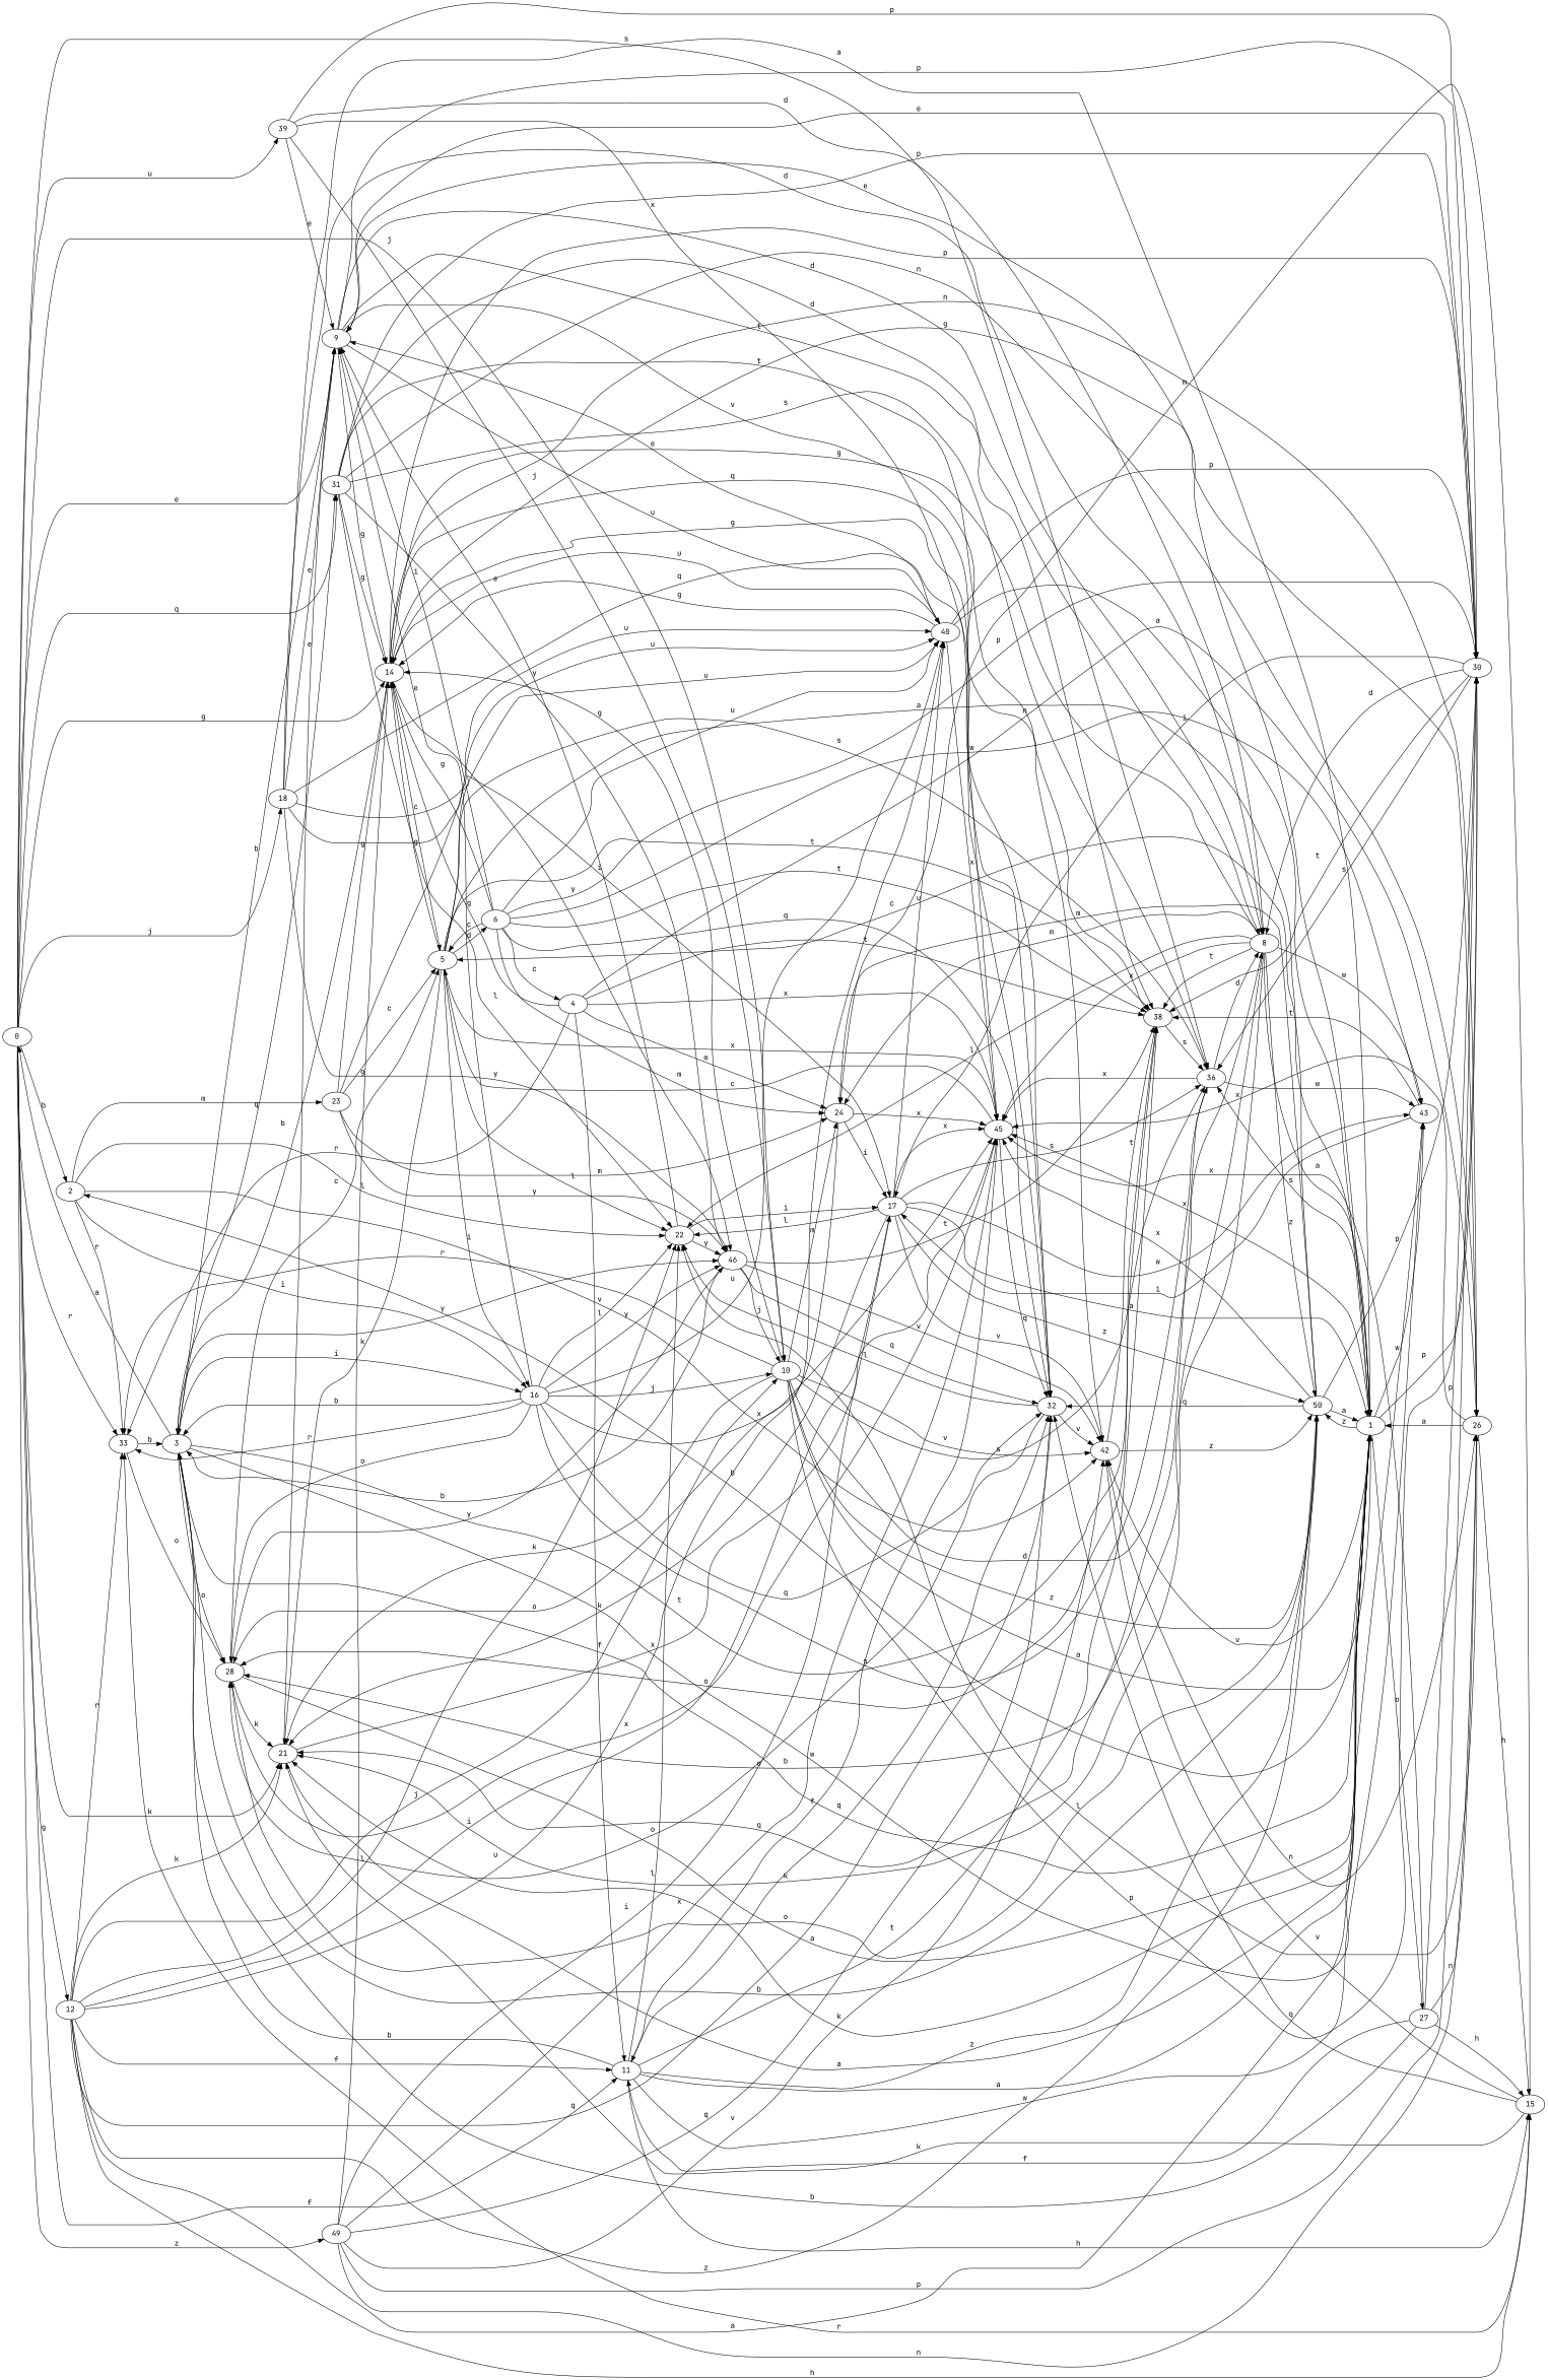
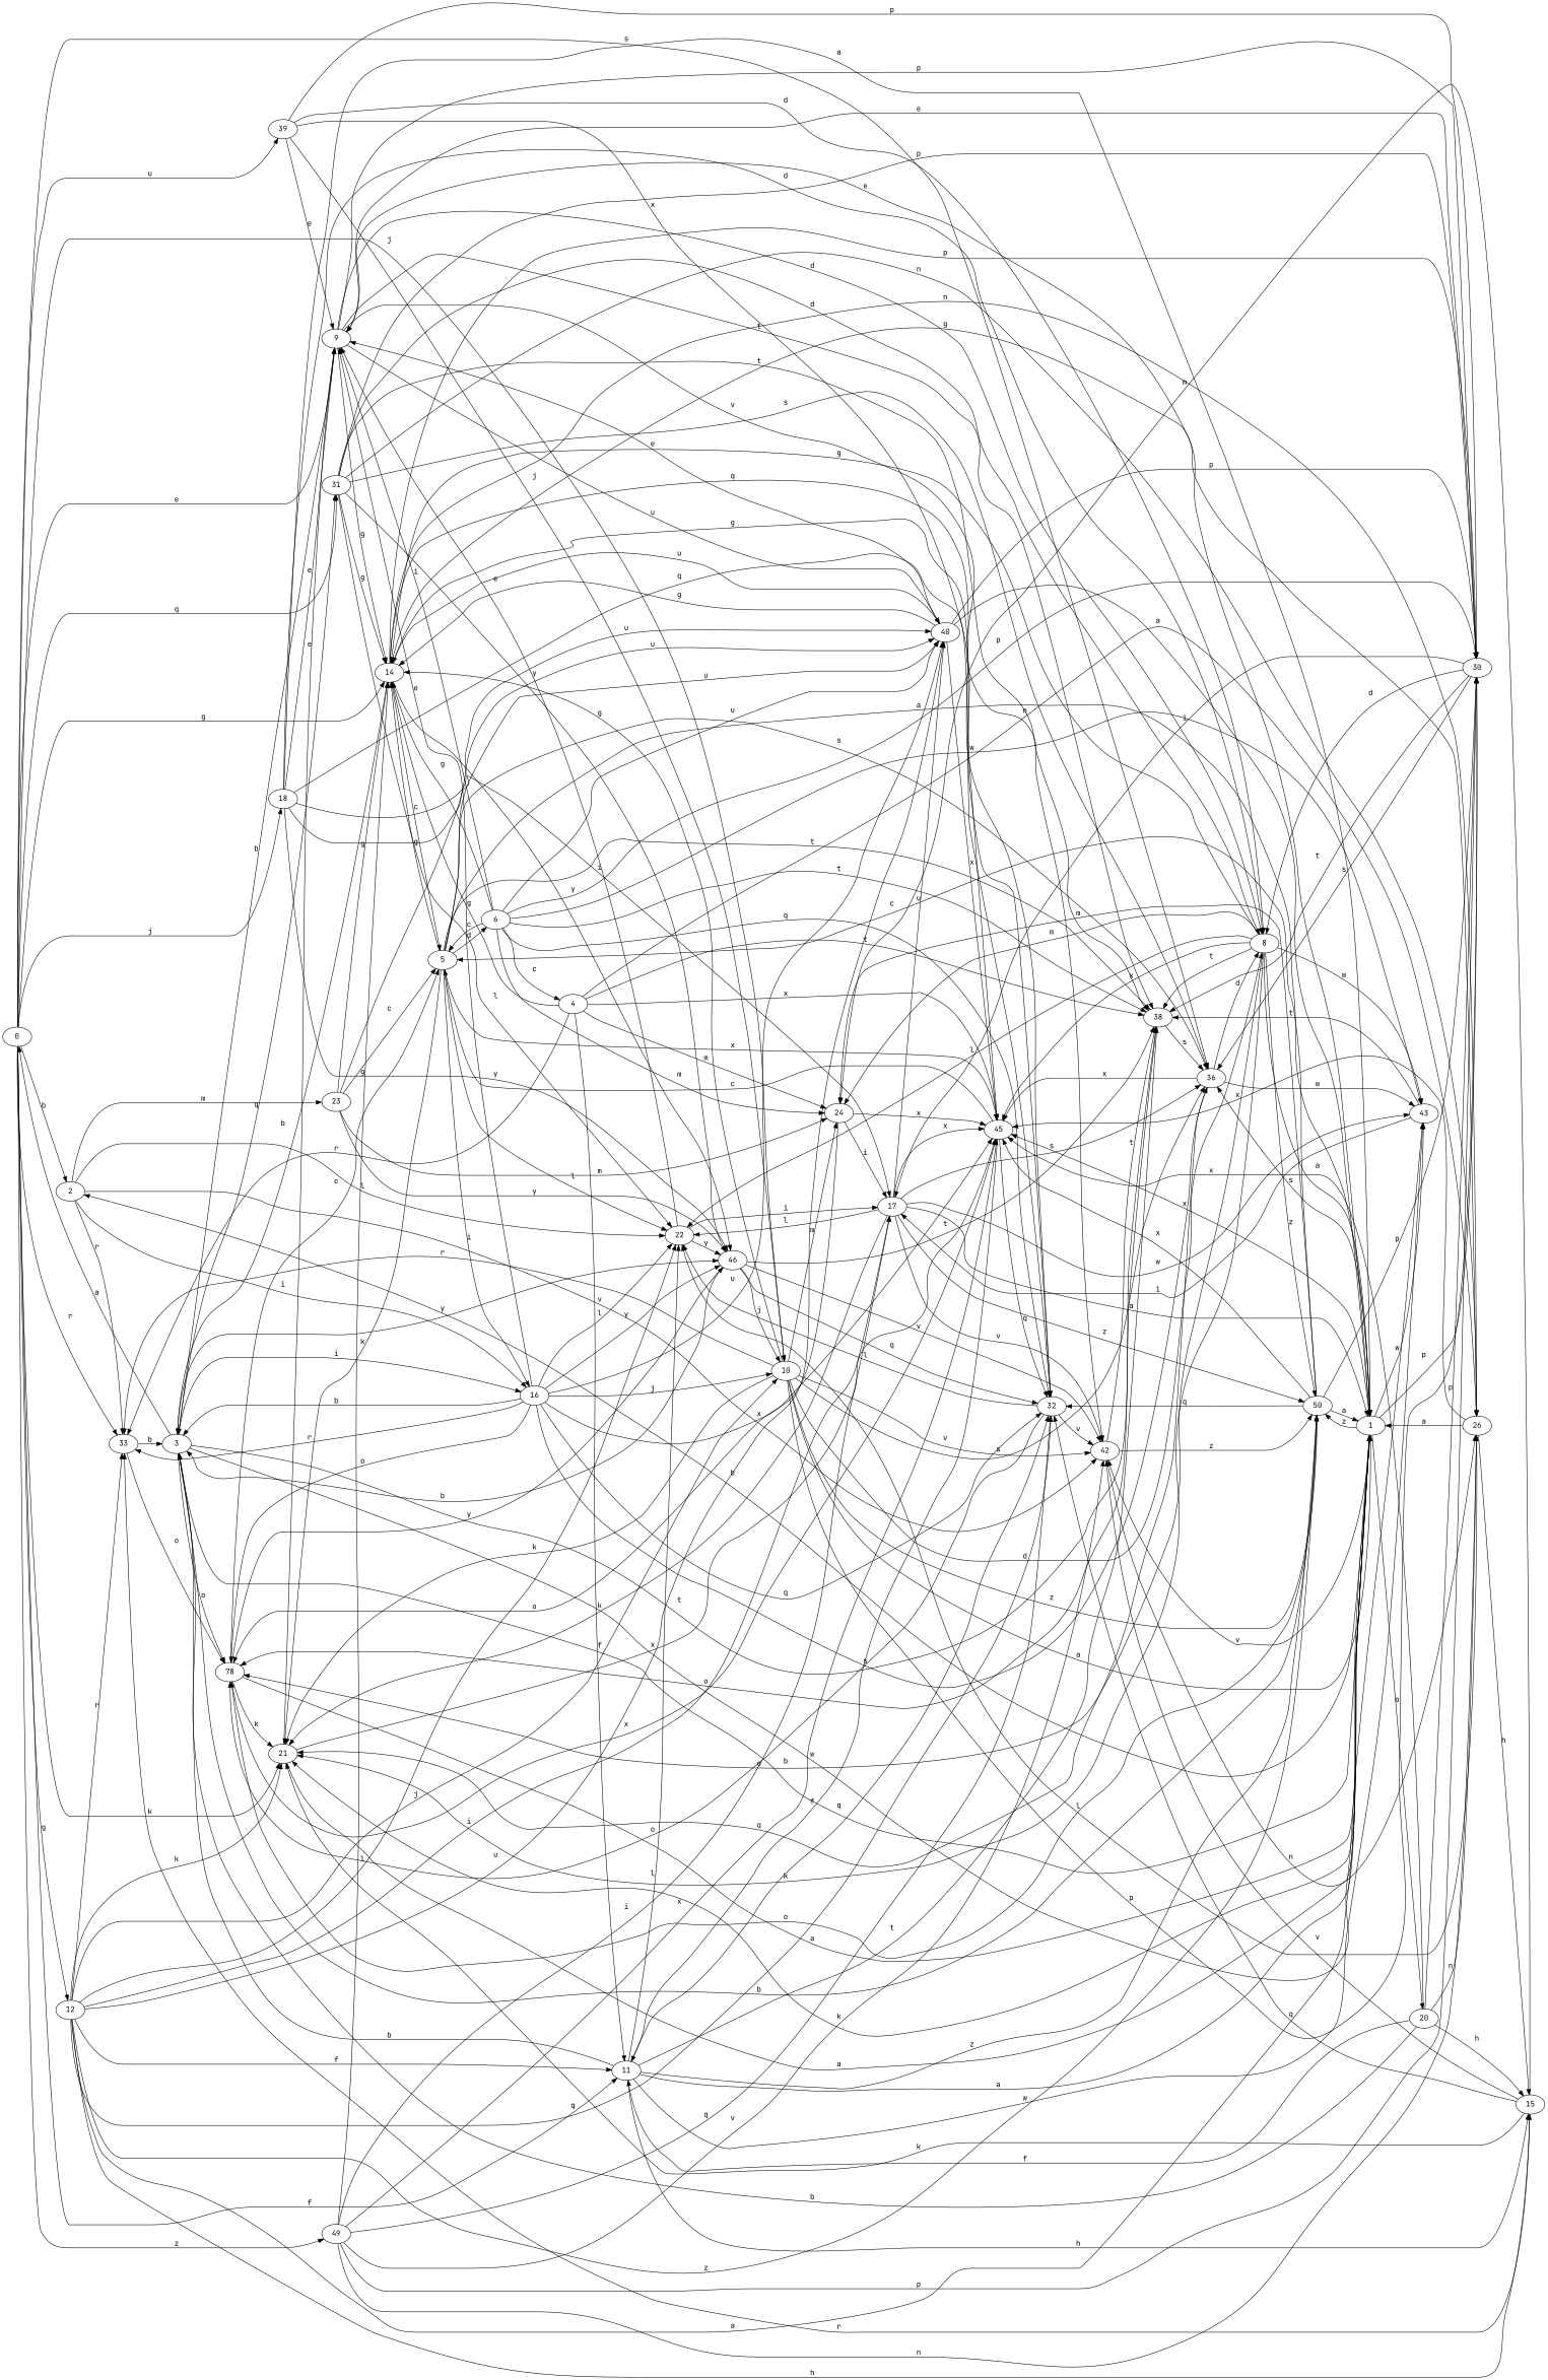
  strict digraph {
    fontname="JetBrains Mono"
    rankdir=LR
    node [fontname="JetBrains Mono"]
    edge [fontname="JetBrains Mono"]
    0
    2
    9
    11
    12
    14
    18
    n8 [label=10]
    21
    31
    33
    36
    39
    49
    42
    16
    22
    23
    3
    30
    38
    40
    8
    1
    43
    50
    32
    15
    17
    46
    26
    5
    24
    45
-   28
-   27
+   28 [label=78]
+   27 [label=20]
    4
    6
    0 -> 2 [label=b]
    0 -> 9 [label=e]
    0 -> 11 [label=f]
    0 -> 12 [label=g]
    0 -> 14 [label=g]
    0 -> 18 [label=j]
    0 -> n8 [label=j]
    0 -> 21 [label=k]
    0 -> 31 [label=q]
    0 -> 33 [label=r]
    0 -> 36 [label=s]
    0 -> 39 [label=u]
    0 -> 49 [label=z]
    2 -> 33 [label=r]
    2 -> 42 [label=v]
    2 -> 16 [label=i]
    2 -> 22 [label=l]
    2 -> 23 [label=m]
    9 -> 14 [label=g]
    9 -> 42 [label=v]
    9 -> 3 [label=b]
    9 -> 30 [label=p]
    9 -> 38 [label=t]
    9 -> 40 [label=u]
    9 -> 8 [label=d]
    11 -> 22 [label=l]
    11 -> 3 [label=b]
    11 -> 38 [label=t]
    11 -> 1 [label=a]
    11 -> 43 [label=w]
    11 -> 50 [label=z]
    11 -> 32 [label=q]
    11 -> 15 [label=h]
    12 -> 11 [label=f]
    12 -> n8 [label=j]
    12 -> 21 [label=k]
    12 -> 33 [label=r]
    12 -> 22 [label=l]
    12 -> 40 [label=u]
    12 -> 1 [label=a]
    12 -> 50 [label=z]
    12 -> 32 [label=q]
    12 -> 15 [label=h]
    12 -> 17 [label=i]
    14 -> 3 [label=b]
    14 -> 30 [label=p]
    14 -> 40 [label=u]
    14 -> 32 [label=q]
    14 -> 46 [label=y]
    14 -> 26 [label=n]
    14 -> 5 [label=c]
    18 -> 9 [label=e]
    18 -> 40 [label=u]
    18 -> 8 [label=d]
    18 -> 1 [label=a]
    18 -> 32 [label=q]
    18 -> 17 [label=i]
    18 -> 46 [label=y]
    n8 -> 14 [label=g]
    n8 -> 21 [label=k]
    n8 -> 33 [label=r]
    n8 -> 36 [label=s]
    n8 -> 42 [label=v]
    n8 -> 30 [label=p]
    n8 -> 8 [label=d]
    n8 -> 1 [label=a]
    n8 -> 50 [label=z]
    n8 -> 24 [label=m]
    21 -> 9 [label=e]
    21 -> 1 [label=a]
    21 -> 45 [label=x]
    31 -> 14 [label=g]
    31 -> 36 [label=s]
    31 -> 22 [label=l]
    31 -> 30 [label=p]
    31 -> 38 [label=t]
    31 -> 8 [label=d]
    31 -> 46 [label=y]
    31 -> 26 [label=n]
    33 -> 3 [label=b]
    33 -> 28 [label=o]
    36 -> 21 [label=q]
    36 -> 8 [label=d]
    36 -> 43 [label=w]
    36 -> 45 [label=x]
    39 -> 9 [label=e]
    39 -> n8 [label=j]
    39 -> 30 [label=p]
    39 -> 8 [label=d]
    39 -> 45 [label=x]
    49 -> 14 [label=g]
    49 -> 42 [label=v]
    49 -> 30 [label=p]
    49 -> 32 [label=q]
    49 -> 17 [label=i]
    49 -> 26 [label=n]
    49 -> 45 [label=x]
    42 -> 38 [label=t]
    42 -> 50 [label=z]
    42 -> 26 [label=n]
    16 -> 9 [label=e]
    16 -> n8 [label=j]
    16 -> 33 [label=r]
    16 -> 36 [label=s]
    16 -> 22 [label=l]
    16 -> 3 [label=b]
    16 -> 40 [label=u]
    16 -> 32 [label=q]
    16 -> 46 [label=y]
    16 -> 45 [label=x]
    16 -> 28 [label=o]
    22 -> 9 [label=e]
    22 -> 17 [label=i]
    22 -> 46 [label=y]
    23 -> 14 [label=g]
    23 -> 40 [label=u]
    23 -> 46 [label=y]
    23 -> 5 [label=c]
    23 -> 24 [label=m]
    3 -> 0 [label=a]
    3 -> 31 [label=q]
    3 -> 16 [label=i]
    3 -> 38 [label=t]
    3 -> 43 [label=w]
    3 -> 46 [label=y]
    3 -> 28 [label=o]
    30 -> 9 [label=e]
    30 -> 36 [label=s]
    30 -> 38 [label=t]
    30 -> 8 [label=d]
    30 -> 17 [label=i]
    38 -> 36 [label=s]
    38 -> 28 [label=o]
    40 -> 9 [label=e]
    40 -> 14 [label=g]
    40 -> 30 [label=p]
    40 -> 1 [label=a]
    40 -> 45 [label=x]
    8 -> 14 [label=g]
    8 -> 21 [label=k]
    8 -> 22 [label=l]
    8 -> 38 [label=t]
    8 -> 1 [label=a]
    8 -> 43 [label=w]
    8 -> 50 [label=z]
    8 -> 24 [label=m]
    8 -> 45 [label=x]
    8 -> 28 [label=o]
    1 -> 2 [label=b]
    1 -> 9 [label=e]
    1 -> 21 [label=k]
    1 -> 36 [label=s]
    1 -> 42 [label=v]
    1 -> 3 [label=b]
    1 -> 30 [label=p]
    1 -> 43 [label=w]
    1 -> 50 [label=z]
    1 -> 45 [label=x]
    1 -> 27 [label=o]
    43 -> 38 [label=t]
    43 -> 17 [label=i]
    50 -> 3 [label=b]
    50 -> 30 [label=p]
    50 -> 1 [label=a]
    50 -> 32 [label=q]
    50 -> 5 [label=c]
    50 -> 24 [label=m]
    50 -> 45 [label=x]
    50 -> 28 [label=o]
    32 -> 14 [label=g]
    32 -> 42 [label=v]
    32 -> 22 [label=l]
    32 -> 28 [label=o]
    15 -> 21 [label=k]
    15 -> 33 [label=r]
    15 -> 42 [label=v]
    15 -> 32 [label=q]
    15 -> 24 [label=m]
    17 -> 21 [label=k]
    17 -> 36 [label=s]
    17 -> 42 [label=v]
    17 -> 22 [label=l]
    17 -> 40 [label=u]
    17 -> 1 [label=a]
    17 -> 43 [label=w]
    17 -> 50 [label=z]
    17 -> 45 [label=x]
    46 -> n8 [label=j]
    46 -> 42 [label=v]
    46 -> 3 [label=b]
    46 -> 38 [label=t]
    46 -> 32 [label=q]
    26 -> 14 [label=g]
    26 -> 22 [label=l]
    26 -> 1 [label=a]
    26 -> 15 [label=h]
    26 -> 45 [label=x]
    5 -> 14 [label=g]
    5 -> 21 [label=k]
    5 -> 36 [label=s]
    5 -> 16 [label=i]
    5 -> 22 [label=l]
    5 -> 38 [label=t]
    5 -> 40 [label=u]
    5 -> 1 [label=a]
    5 -> 45 [label=x]
    5 -> 6 [label=d]
    24 -> 17 [label=i]
    24 -> 45 [label=x]
    24 -> 28 [label=o]
    45 -> 11 [label=f]
    45 -> 32 [label=q]
    45 -> 5 [label=c]
    28 -> 21 [label=k]
    28 -> 1 [label=a]
    28 -> 46 [label=y]
    28 -> 5 [label=c]
    28 -> 45 [label=x]
    27 -> 11 [label=f]
    27 -> 3 [label=b]
    27 -> 30 [label=p]
    27 -> 15 [label=h]
    27 -> 26 [label=n]
    27 -> 45 [label=x]
    4 -> 11 [label=f]
    4 -> 14 [label=g]
    4 -> 33 [label=r]
    4 -> 38 [label=t]
    4 -> 26 [label=n]
    4 -> 24 [label=m]
    4 -> 45 [label=x]
    6 -> 9 [label=i]
    6 -> 14 [label=g]
    6 -> 30 [label=p]
    6 -> 38 [label=t]
    6 -> 40 [label=u]
    6 -> 43 [label=w]
    6 -> 32 [label=q]
    6 -> 5 [label=c]
    6 -> 24 [label=m]
    6 -> 4 [label=c]
  }
